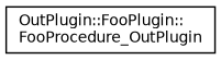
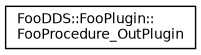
  digraph {
    rankdir=TB
-   n1 [color=black fillcolor=white fontname=Helvetica fontsize=10 height=0.2 label="OutPlugin::FooPlugin::\lFooProcedure_OutPlugin" shape=record style=filled width=0.4]
+   n1 [color=black fillcolor=white fontname=Helvetica fontsize=10 height=0.2 label="FooDDS::FooPlugin::\lFooProcedure_OutPlugin" shape=record style=filled width=0.4]
  }
